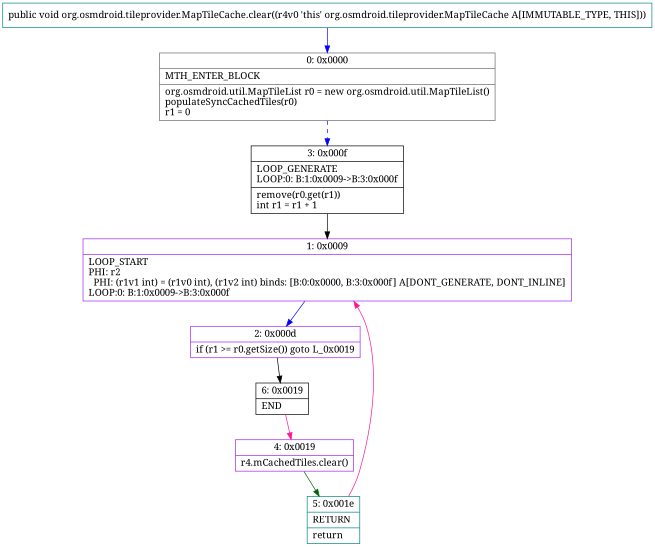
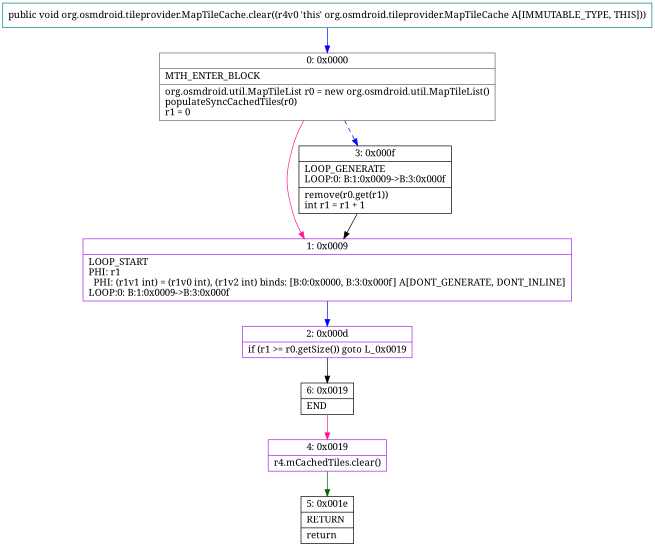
  digraph {
    fontname="Noto Serif"
    node [color=purple fontname="Noto Serif" shape=record]
    edge [color=blue fontname="Noto Serif"]
    n1 [color=gray40 label="{0\:\ 0x0000|MTH_ENTER_BLOCK\l|org.osmdroid.util.MapTileList r0 = new org.osmdroid.util.MapTileList()\lpopulateSyncCachedTiles(r0)\lr1 = 0\l}"]
-   n2 [label="{1\:\ 0x0009|LOOP_START\lPHI: r2 \l  PHI: (r1v1 int) = (r1v0 int), (r1v2 int) binds: [B:0:0x0000, B:3:0x000f] A[DONT_GENERATE, DONT_INLINE]\lLOOP:0: B:1:0x0009\-\>B:3:0x000f\l}"]
+   n2 [label="{1\:\ 0x0009|LOOP_START\lPHI: r1 \l  PHI: (r1v1 int) = (r1v0 int), (r1v2 int) binds: [B:0:0x0000, B:3:0x000f] A[DONT_GENERATE, DONT_INLINE]\lLOOP:0: B:1:0x0009\-\>B:3:0x000f\l}"]
    n3 [color=black label="{3\:\ 0x000f|LOOP_GENERATE\lLOOP:0: B:1:0x0009\-\>B:3:0x000f\l|remove(r0.get(r1))\lint r1 = r1 + 1\l}"]
    n4 [label="{2\:\ 0x000d|if (r1 \>= r0.getSize()) goto L_0x0019\l}"]
    n5 [color=black label="{6\:\ 0x0019|END\l}"]
    n6 [label="{4\:\ 0x0019|r4.mCachedTiles.clear()\l}"]
-   n7 [color=teal label="{5\:\ 0x001e|RETURN\l|return\l}"]
+   n7 [color=black label="{5\:\ 0x001e|RETURN\l|return\l}"]
    n8 [color=teal label="{public void org.osmdroid.tileprovider.MapTileCache.clear((r4v0 'this' org.osmdroid.tileprovider.MapTileCache A[IMMUTABLE_TYPE, THIS])) }"]
-   n7 -> n2 [color=deeppink]
+   n1 -> n2 [color=deeppink]
    n1 -> n3 [style=dashed]
    n2 -> n4
    n3 -> n2 [color=black]
    n4 -> n5 [color=black]
    n5 -> n6 [color=deeppink]
    n6 -> n7 [color=darkgreen]
    n8 -> n1
  }
